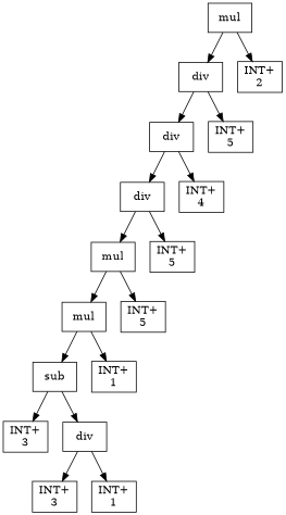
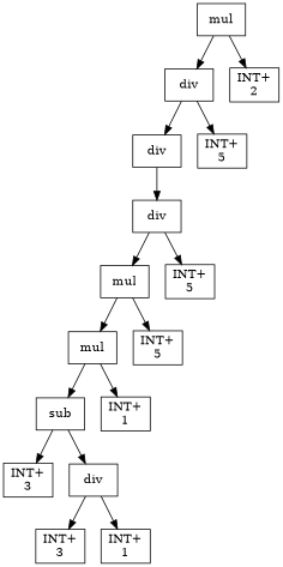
  digraph {
    node [shape=box]
    n1 [label=mul]
    n2 [label=div]
    n3 [label="INT+\n2"]
    n4 [label=div]
    n5 [label="INT+\n5"]
    n6 [label=div]
-   n7 [label="INT+\n4"]
    n8 [label=mul]
    n9 [label="INT+\n5"]
    n10 [label=mul]
    n11 [label="INT+\n5"]
    n12 [label=sub]
    n13 [label="INT+\n1"]
    n14 [label="INT+\n3"]
    n15 [label=div]
    n16 [label="INT+\n3"]
    n17 [label="INT+\n1"]
    n1 -> n2
    n1 -> n3
    n2 -> n4
    n2 -> n5
    n4 -> n6
-   n4 -> n7
    n6 -> n8
    n6 -> n9
    n8 -> n10
    n8 -> n11
    n10 -> n12
    n10 -> n13
    n12 -> n14
    n12 -> n15
    n15 -> n16
    n15 -> n17
  }
